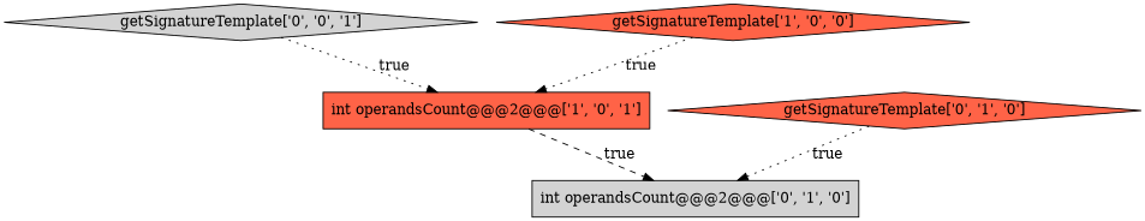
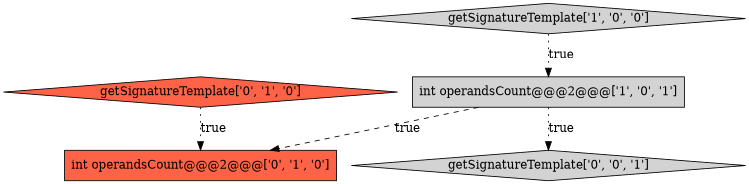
  digraph {
    node [fillcolor=tomato shape=diamond style=filled]
    edge [style=dotted]
    n1 [fillcolor=lightgray label="getSignatureTemplate['0', '0', '1']"]
-   n2 [label="int operandsCount@@@2@@@['1', '0', '1']" shape=box]
-   n3 [fillcolor=lightgray label="int operandsCount@@@2@@@['0', '1', '0']" shape=box]
-   n4 [label="getSignatureTemplate['1', '0', '0']"]
+   n2 [fillcolor=lightgray label="int operandsCount@@@2@@@['1', '0', '1']" shape=box]
+   n3 [label="int operandsCount@@@2@@@['0', '1', '0']" shape=box]
+   n4 [fillcolor=lightgray label="getSignatureTemplate['1', '0', '0']"]
    n5 [label="getSignatureTemplate['0', '1', '0']"]
-   n1 -> n2 [label=true]
+   n2 -> n1 [label=true]
    n2 -> n3 [label=true style=dashed]
    n4 -> n2 [label=true]
    n5 -> n3 [label=true]
  }
